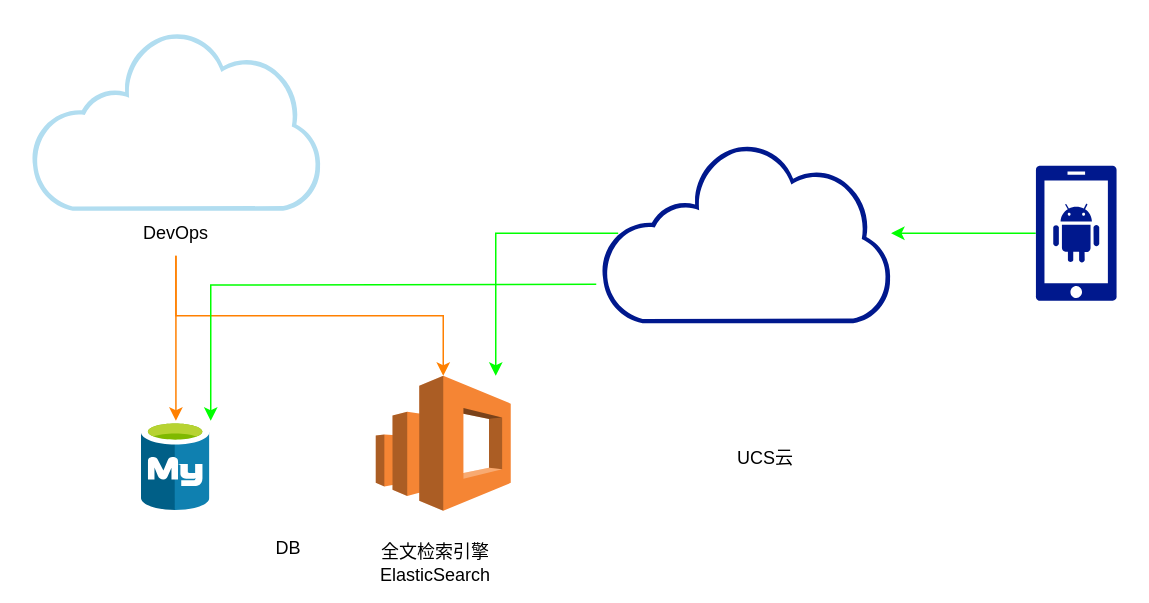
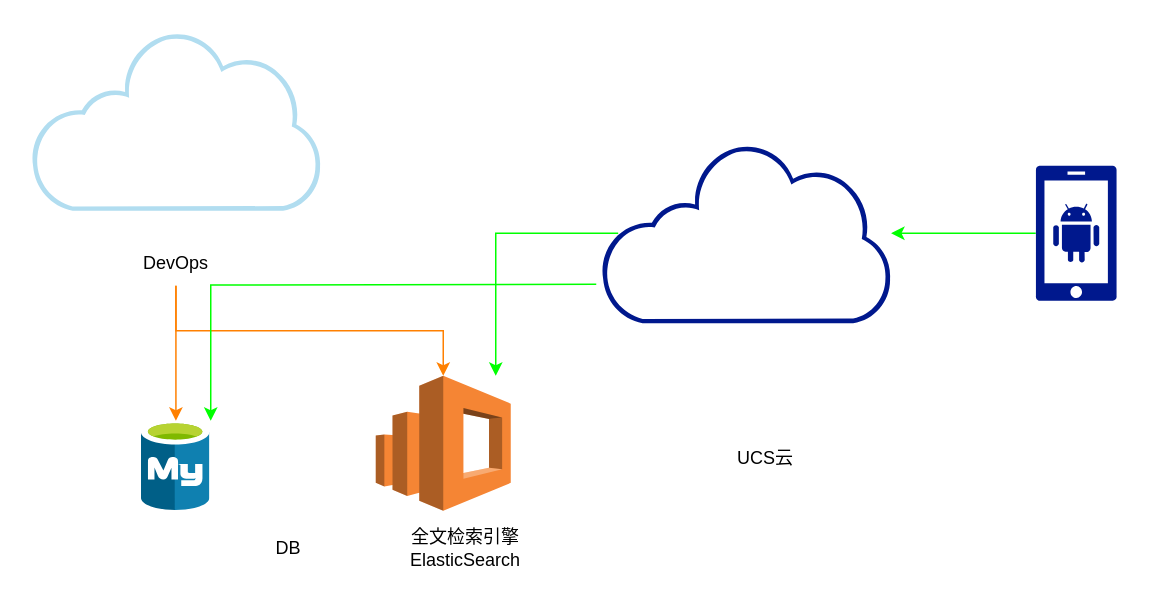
  <mxCell id="0" />
  <mxCell id="1" parent="0" />
  <mxCell id="2" value="" style="image;sketch=0;aspect=fixed;html=1;points=[];align=center;fontSize=12;image=img/lib/mscae/Azure_Database_for_MySQL_servers.svg;" vertex="1" parent="1"><mxGeometry x="93.98" y="280" width="45.6" height="60" as="geometry" /></mxCell>
  <mxCell id="3" style="edgeStyle=orthogonalEdgeStyle;rounded=0;orthogonalLoop=1;jettySize=auto;html=1;exitX=0;exitY=0.5;exitDx=0;exitDy=0;exitPerimeter=0;strokeColor=#00FF00;" edge="1" parent="1" source="4" target="9"><mxGeometry relative="1" as="geometry" /></mxCell>
  <mxCell id="4" value="" style="sketch=0;aspect=fixed;pointerEvents=1;shadow=0;dashed=0;html=1;strokeColor=none;labelPosition=center;verticalLabelPosition=bottom;verticalAlign=top;align=center;fillColor=#00188D;shape=mxgraph.mscae.enterprise.android_phone" vertex="1" parent="1"><mxGeometry x="690" y="110" width="54" height="90" as="geometry" /></mxCell>
  <mxCell id="5" style="edgeStyle=orthogonalEdgeStyle;rounded=0;orthogonalLoop=1;jettySize=auto;html=1;exitX=0.5;exitY=1;exitDx=0;exitDy=0;strokeColor=#FF8000;" edge="1" parent="1" source="12" target="2"><mxGeometry relative="1" as="geometry"><mxPoint x="117" y="190" as="sourcePoint" /></mxGeometry></mxCell>
  <mxCell id="6" value="" style="sketch=0;aspect=fixed;pointerEvents=1;shadow=0;dashed=0;html=1;strokeColor=none;labelPosition=center;verticalLabelPosition=bottom;verticalAlign=top;align=center;fillColor=#b1ddf0;shape=mxgraph.mscae.enterprise.internet_hollow" vertex="1" parent="1"><mxGeometry x="20" y="20" width="193.55" height="120" as="geometry" /></mxCell>
  <mxCell id="7" value="" style="outlineConnect=0;dashed=0;verticalLabelPosition=bottom;verticalAlign=top;align=center;html=1;shape=mxgraph.aws3.elasticsearch_service;fillColor=#F58534;gradientColor=none;" vertex="1" parent="1"><mxGeometry x="250" y="250" width="90" height="90" as="geometry" /></mxCell>
  <mxCell id="8" style="edgeStyle=orthogonalEdgeStyle;rounded=0;orthogonalLoop=1;jettySize=auto;html=1;exitX=0.06;exitY=0.5;exitDx=0;exitDy=0;exitPerimeter=0;entryX=0.889;entryY=0;entryDx=0;entryDy=0;entryPerimeter=0;strokeColor=#00FF00;" edge="1" parent="1" source="9" target="7"><mxGeometry relative="1" as="geometry"><mxPoint x="330" y="240" as="targetPoint" /></mxGeometry></mxCell>
  <mxCell id="9" value="" style="sketch=0;aspect=fixed;pointerEvents=1;shadow=0;dashed=0;html=1;strokeColor=none;labelPosition=center;verticalLabelPosition=bottom;verticalAlign=top;align=center;fillColor=#00188D;shape=mxgraph.mscae.enterprise.internet_hollow" vertex="1" parent="1"><mxGeometry x="400" y="95" width="193.55" height="120" as="geometry" /></mxCell>
  <mxCell id="10" value="UCS云" style="text;html=1;align=center;verticalAlign=middle;whiteSpace=wrap;rounded=0;" vertex="1" parent="1"><mxGeometry x="480" y="290" width="60" height="30" as="geometry" /></mxCell>
  <mxCell id="11" style="edgeStyle=orthogonalEdgeStyle;rounded=0;orthogonalLoop=1;jettySize=auto;html=1;exitX=0.5;exitY=1;exitDx=0;exitDy=0;strokeColor=#FF8000;" edge="1" parent="1" source="12" target="7"><mxGeometry relative="1" as="geometry" /></mxCell>
- <mxCell id="12" value="DevOps" style="text;html=1;align=center;verticalAlign=middle;whiteSpace=wrap;rounded=0;" vertex="1" parent="1"><mxGeometry x="86.78" y="140" width="60" height="30" as="geometry" /></mxCell>
+ <mxCell id="12" value="DevOps" style="text;html=1;align=center;verticalAlign=middle;whiteSpace=wrap;rounded=0;" vertex="1" parent="1"><mxGeometry x="86.78" y="160" width="60" height="30" as="geometry" /></mxCell>
  <mxCell id="13" value="DB" style="text;html=1;align=center;verticalAlign=middle;whiteSpace=wrap;rounded=0;" vertex="1" parent="1"><mxGeometry x="161.78" y="350" width="60" height="30" as="geometry" /></mxCell>
- <mxCell id="14" value="全文检索引擎ElasticSearch" style="text;html=1;align=center;verticalAlign=middle;whiteSpace=wrap;rounded=0;" vertex="1" parent="1"><mxGeometry x="260" y="360" width="60" height="30" as="geometry" /></mxCell>
+ <mxCell id="14" value="全文检索引擎ElasticSearch" style="text;html=1;align=center;verticalAlign=middle;whiteSpace=wrap;rounded=0;" vertex="1" parent="1"><mxGeometry x="280" y="350" width="60" height="30" as="geometry" /></mxCell>
  <mxCell id="15" style="edgeStyle=orthogonalEdgeStyle;rounded=0;orthogonalLoop=1;jettySize=auto;html=1;entryX=1.009;entryY=0;entryDx=0;entryDy=0;entryPerimeter=0;strokeColor=#00FF00;" edge="1" parent="1" target="2"><mxGeometry relative="1" as="geometry"><mxPoint x="397" y="189" as="sourcePoint" /></mxGeometry></mxCell>
